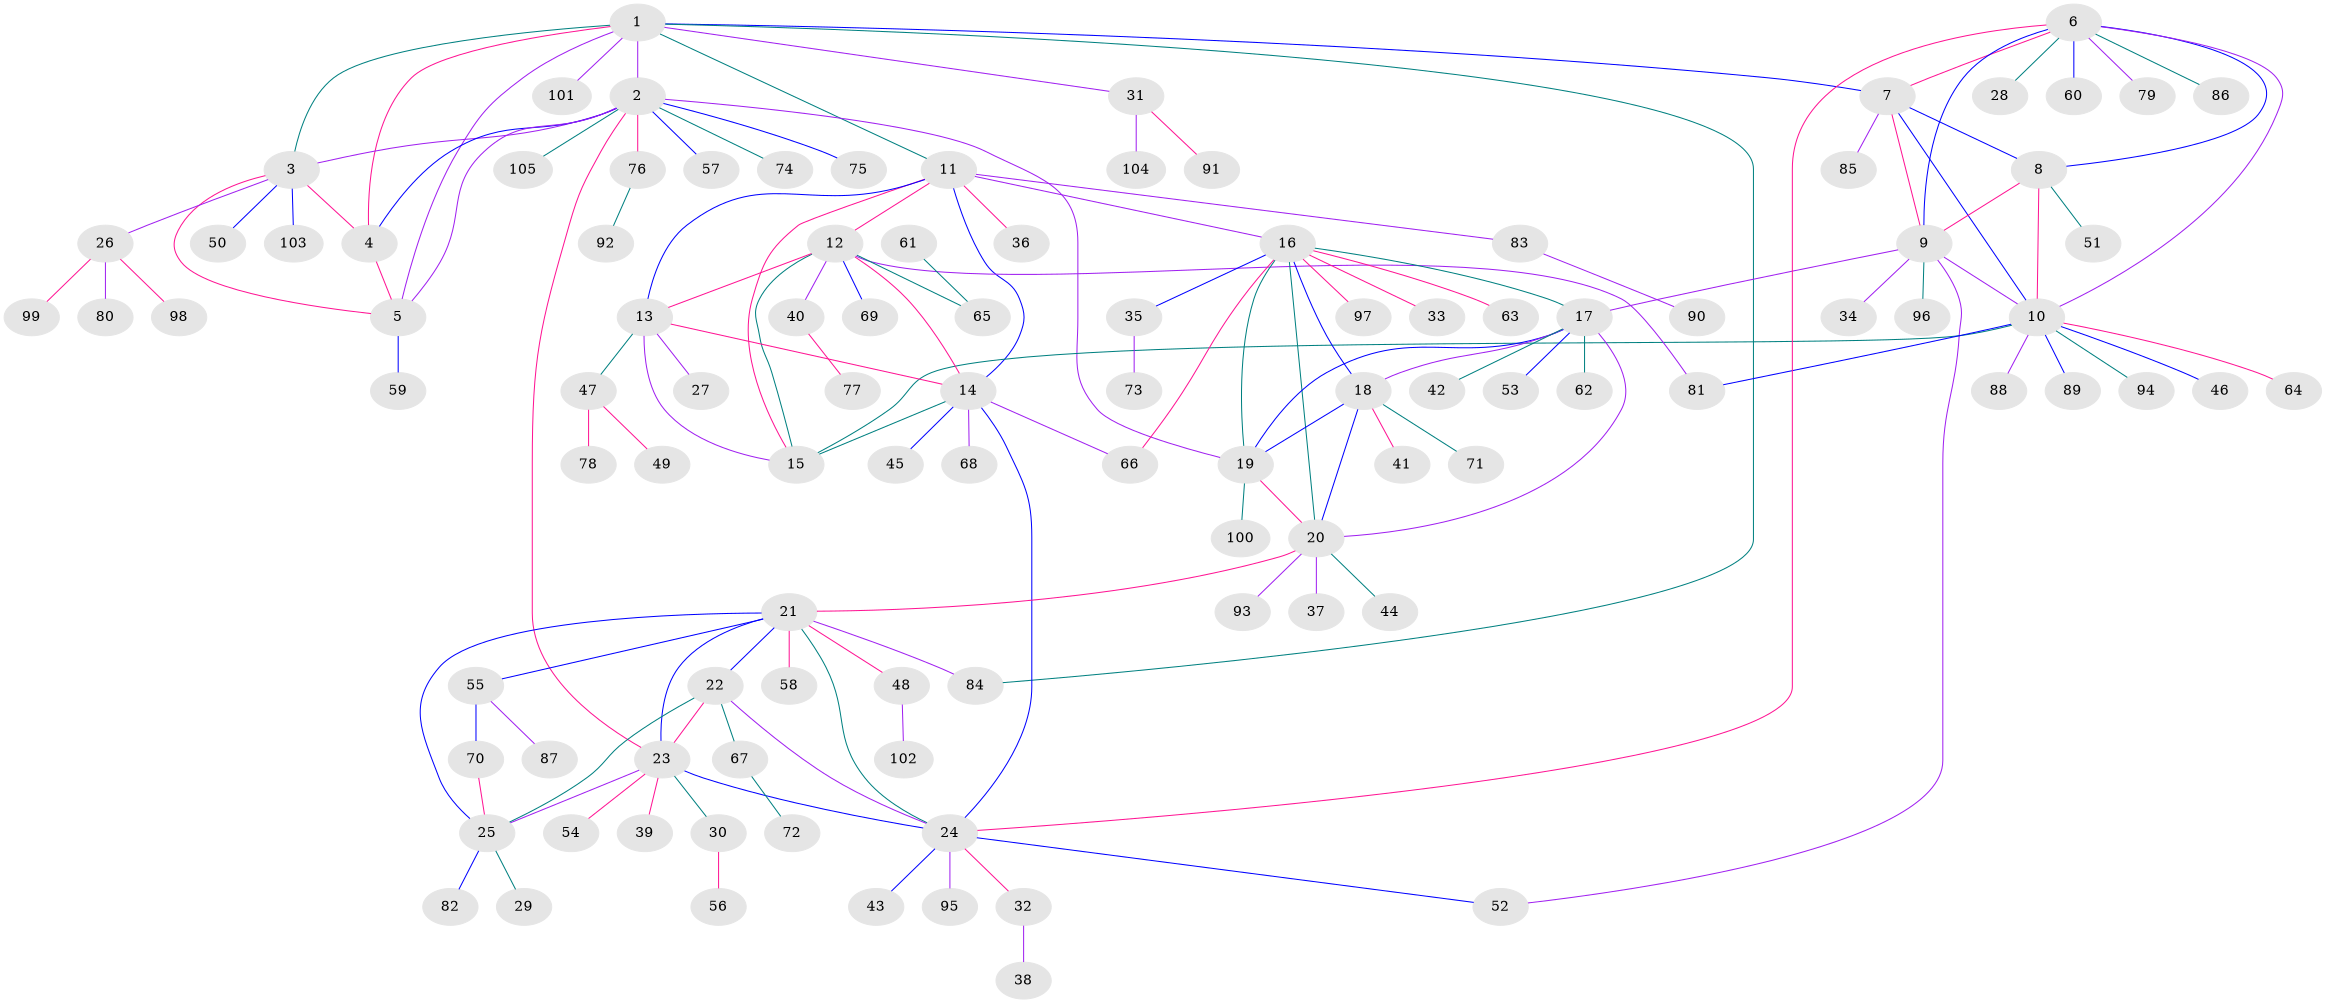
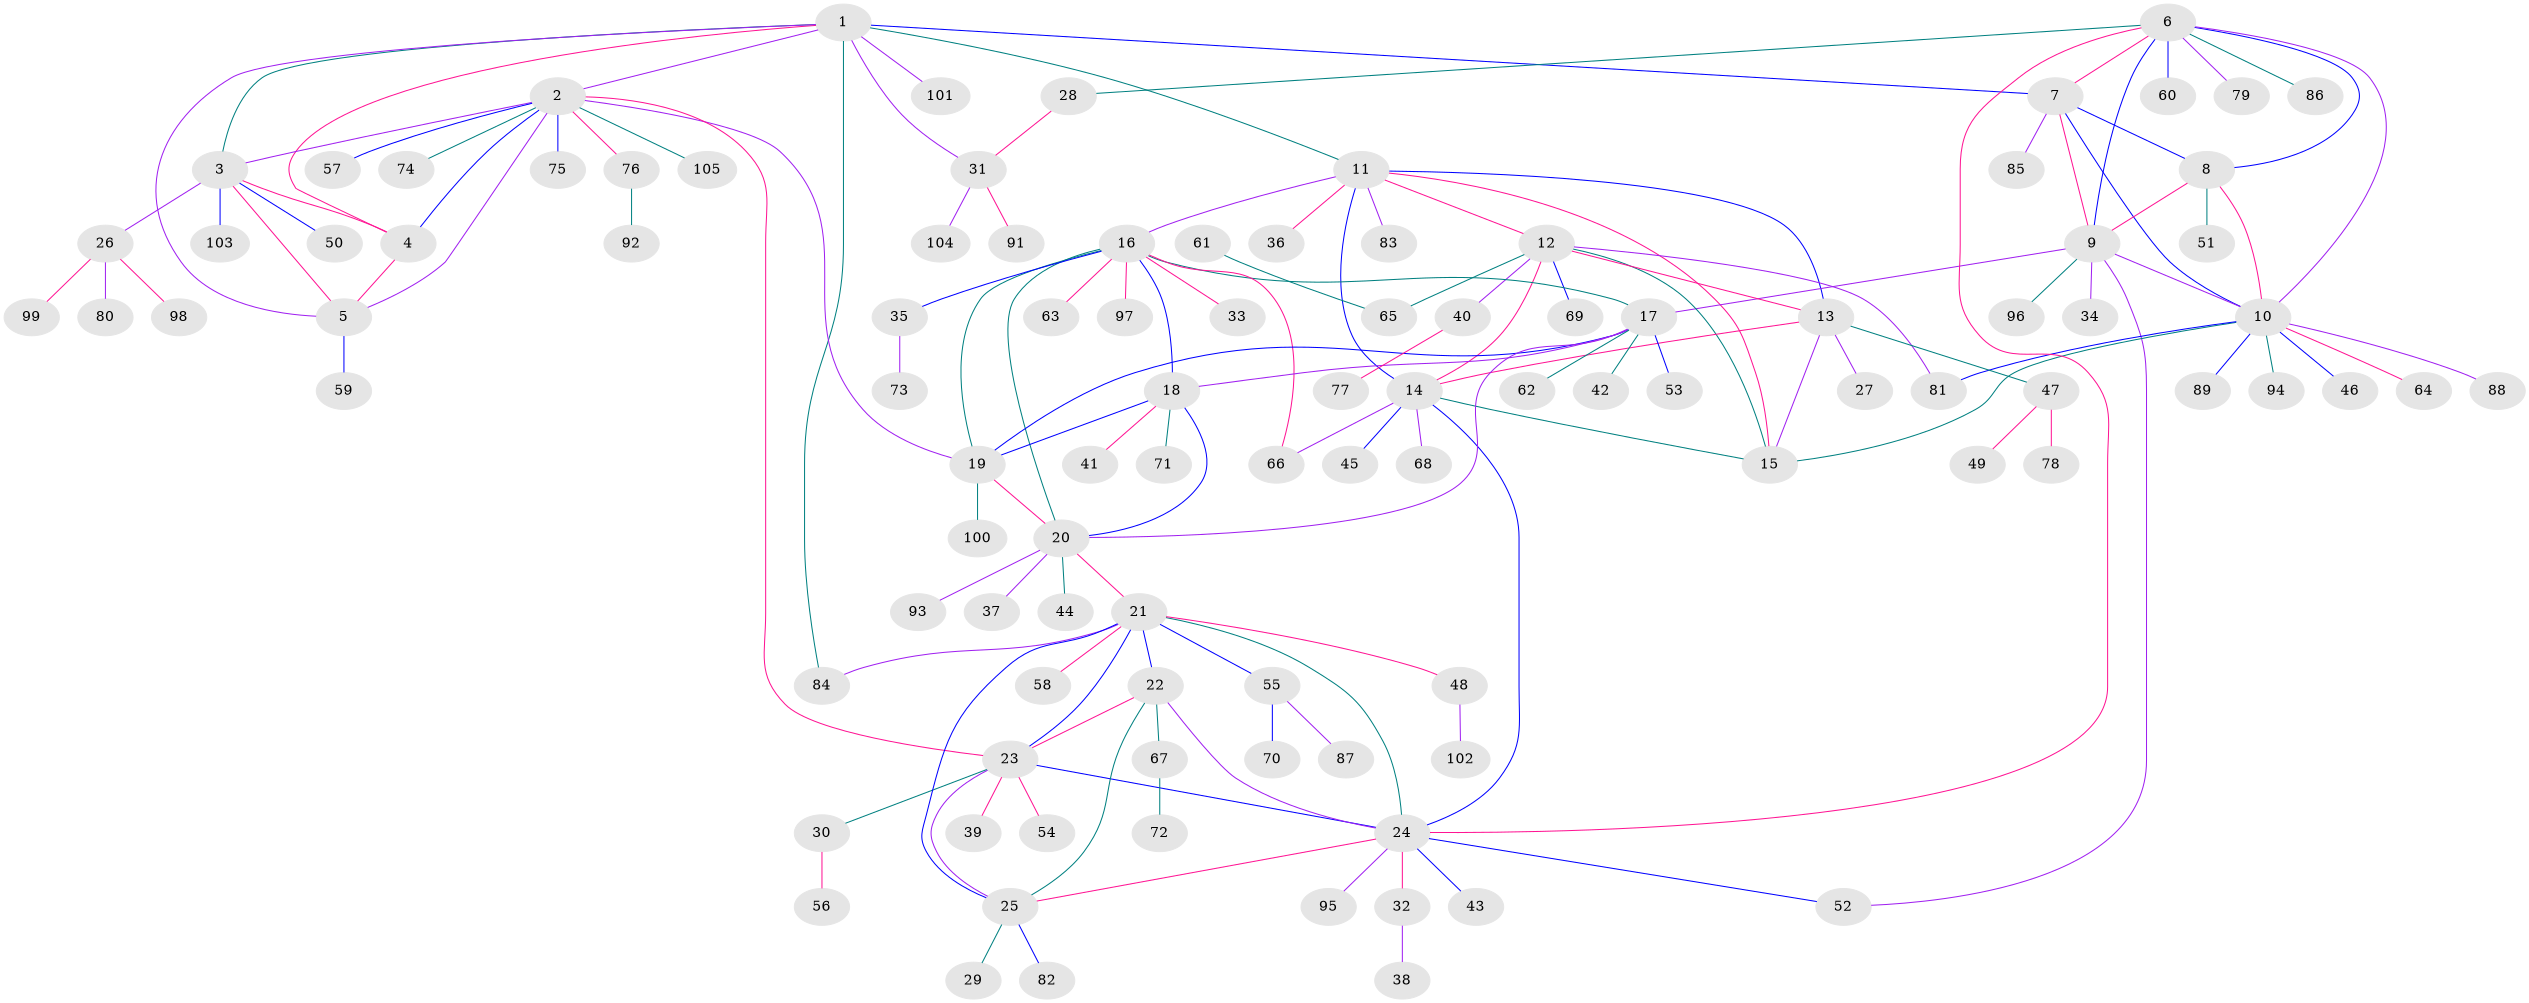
  graph {
    node [color=gray90 style=filled]
    edge [color=deeppink]
    1
    2
    3
    4
    5
    7
    11
    31
    84
    101
    19
    23
    57
    74
    75
    76
    105
    26
    50
    103
    59
    8
    9
    10
    85
    15
    12
    13
    14
    16
    36
    83
    91
    104
    20
    100
    24
    25
    30
    39
    54
    92
    80
    98
    99
    6
    28
    60
    79
    86
    51
    17
    34
    52
    96
    46
    64
    81
    88
    89
    94
    32
    43
    95
    18
    42
    53
    62
    40
    69
    65
    27
    47
    45
    66
    68
    33
    35
    63
    97
-   90
    77
    61
    49
    78
    41
    71
    21
    37
    44
    93
    73
    22
    48
    55
    58
    67
    29
    82
    102
    70
    87
    72
    56
    38
    1 -- 2 [color=purple]
    1 -- 3 [color=teal]
    1 -- 4
    1 -- 5 [color=purple]
    1 -- 7 [color=blue]
    1 -- 11 [color=teal]
    1 -- 31 [color=purple]
    1 -- 84 [color=teal]
    1 -- 101 [color=purple]
    2 -- 3 [color=purple]
    2 -- 4 [color=blue]
    2 -- 5 [color=purple]
    2 -- 19 [color=purple]
    2 -- 23
    2 -- 57 [color=blue]
    2 -- 74 [color=teal]
    2 -- 75 [color=blue]
    2 -- 76
    2 -- 105 [color=teal]
    3 -- 4
    3 -- 5
    3 -- 26 [color=purple]
    3 -- 50 [color=blue]
    3 -- 103 [color=blue]
    4 -- 5
    5 -- 59 [color=blue]
    7 -- 8 [color=blue]
    7 -- 9
    7 -- 10 [color=blue]
    7 -- 85 [color=purple]
    11 -- 15
    11 -- 12
    11 -- 13 [color=blue]
    11 -- 14 [color=blue]
    11 -- 16 [color=purple]
    11 -- 36
    11 -- 83 [color=purple]
    31 -- 91
    31 -- 104 [color=purple]
    19 -- 20
    19 -- 100 [color=teal]
    23 -- 24 [color=blue]
    23 -- 25 [color=purple]
    23 -- 30 [color=teal]
    23 -- 39
    23 -- 54
    76 -- 92 [color=teal]
    26 -- 80 [color=purple]
    26 -- 98
    26 -- 99
    8 -- 9
    8 -- 10
    8 -- 51 [color=teal]
    9 -- 10 [color=purple]
    9 -- 17 [color=purple]
    9 -- 34 [color=purple]
    9 -- 52 [color=purple]
    9 -- 96 [color=teal]
    10 -- 15 [color=teal]
    10 -- 46 [color=blue]
    10 -- 64
    10 -- 81 [color=blue]
    10 -- 88 [color=purple]
    10 -- 89 [color=blue]
    10 -- 94 [color=teal]
    12 -- 15 [color=teal]
    12 -- 13
    12 -- 14
    12 -- 81 [color=purple]
    12 -- 40 [color=purple]
    12 -- 69 [color=blue]
    12 -- 65 [color=teal]
    13 -- 15 [color=purple]
    13 -- 14
    13 -- 27 [color=purple]
    13 -- 47 [color=teal]
    14 -- 15 [color=teal]
    14 -- 24 [color=blue]
    14 -- 45 [color=blue]
    14 -- 66 [color=purple]
    14 -- 68 [color=purple]
    16 -- 19 [color=teal]
    16 -- 20 [color=teal]
    16 -- 17 [color=teal]
    16 -- 18 [color=blue]
    16 -- 66
    16 -- 33
    16 -- 35 [color=blue]
    16 -- 63
    16 -- 97
-   83 -- 90 [color=purple]
    20 -- 21
    20 -- 37 [color=purple]
    20 -- 44 [color=teal]
    20 -- 93 [color=purple]
-   70 -- 25
+   24 -- 25
    24 -- 52 [color=blue]
    24 -- 32
    24 -- 43 [color=blue]
    24 -- 95 [color=purple]
    25 -- 29 [color=teal]
    25 -- 82 [color=blue]
    30 -- 56
    6 -- 7
    6 -- 8 [color=blue]
    6 -- 9 [color=blue]
    6 -- 10 [color=purple]
    6 -- 24
    6 -- 28 [color=teal]
    6 -- 60 [color=blue]
    6 -- 79 [color=purple]
    6 -- 86 [color=teal]
+   28 -- 31
    17 -- 19 [color=blue]
    17 -- 20 [color=purple]
    17 -- 18 [color=purple]
    17 -- 42 [color=teal]
    17 -- 53 [color=blue]
    17 -- 62 [color=teal]
    32 -- 38 [color=purple]
    18 -- 19 [color=blue]
    18 -- 20 [color=blue]
    18 -- 41
    18 -- 71 [color=teal]
    40 -- 77
    47 -- 49
    47 -- 78
    35 -- 73 [color=purple]
    61 -- 65 [color=teal]
    21 -- 84 [color=purple]
    21 -- 23 [color=blue]
    21 -- 24 [color=teal]
    21 -- 25 [color=blue]
    21 -- 22 [color=blue]
    21 -- 48
    21 -- 55 [color=blue]
    21 -- 58
    22 -- 23
    22 -- 24 [color=purple]
    22 -- 25 [color=teal]
    22 -- 67 [color=teal]
    48 -- 102 [color=purple]
    55 -- 70 [color=blue]
    55 -- 87 [color=purple]
    67 -- 72 [color=teal]
  }
